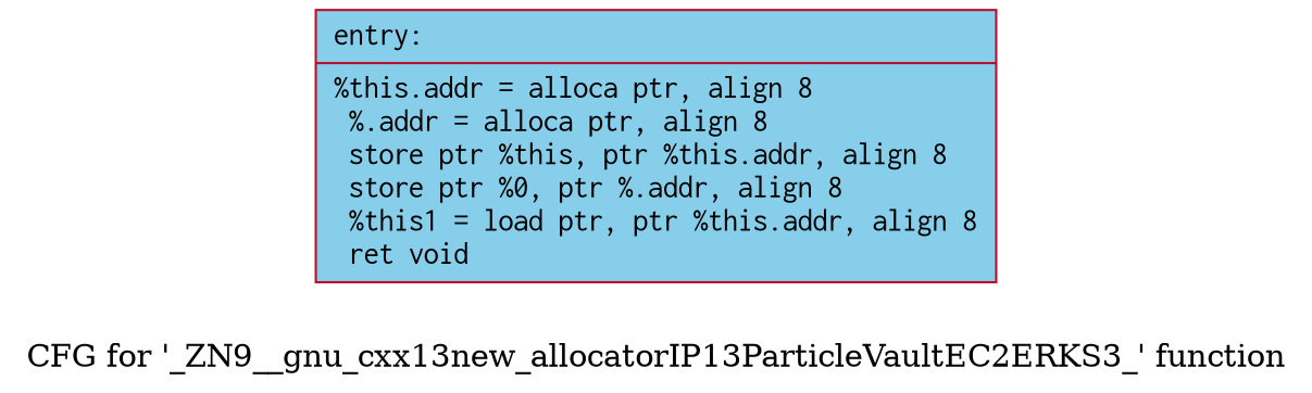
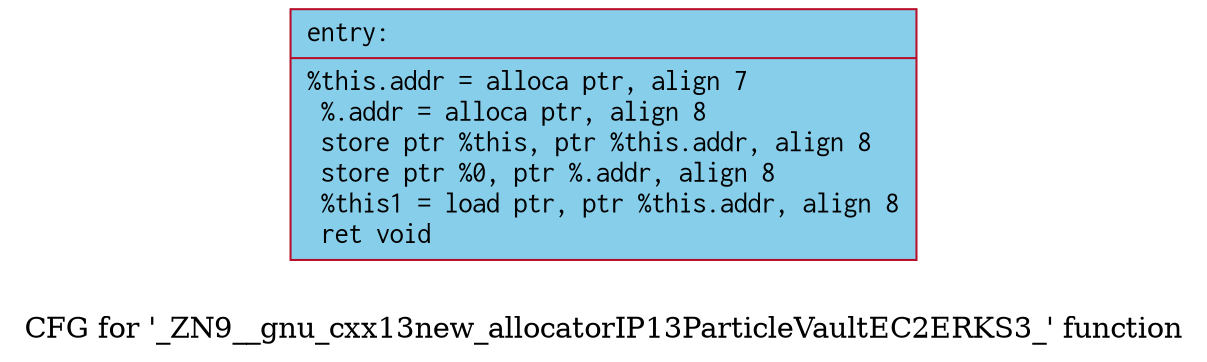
  digraph {
    label="CFG for '_ZN9__gnu_cxx13new_allocatorIP13ParticleVaultEC2ERKS3_' function"
-   n1 [color="#b70d28ff" fillcolor=skyblue fontname=Courier label="{entry:\l|  %this.addr = alloca ptr, align 8\l  %.addr = alloca ptr, align 8\l  store ptr %this, ptr %this.addr, align 8\l  store ptr %0, ptr %.addr, align 8\l  %this1 = load ptr, ptr %this.addr, align 8\l  ret void\l}" shape=record style=filled]
+   n1 [color="#b70d28ff" fillcolor=skyblue fontname=Courier label="{entry:\l|  %this.addr = alloca ptr, align 7\l  %.addr = alloca ptr, align 8\l  store ptr %this, ptr %this.addr, align 8\l  store ptr %0, ptr %.addr, align 8\l  %this1 = load ptr, ptr %this.addr, align 8\l  ret void\l}" shape=record style=filled]
  }
